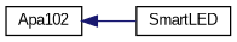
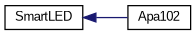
  digraph {
    rankdir=LR
    fontname="Liberation Sans"
    node [color=black fillcolor=white fontname="Liberation Sans" fontsize=10 shape=record style=filled]
    n1 [height=0.2 label=SmartLED width=0.4]
    n2 [height=0.2 label=Apa102 width=0.4]
-   n2 -> n1 [color=midnightblue dir=back fontname="Liberation Sans" fontsize=10 labelfontname=Helvetica labelfontsize=10 style=solid]
+   n1 -> n2 [color=midnightblue dir=back fontname="Liberation Sans" fontsize=10 labelfontname=Helvetica labelfontsize=10 style=solid]
  }
